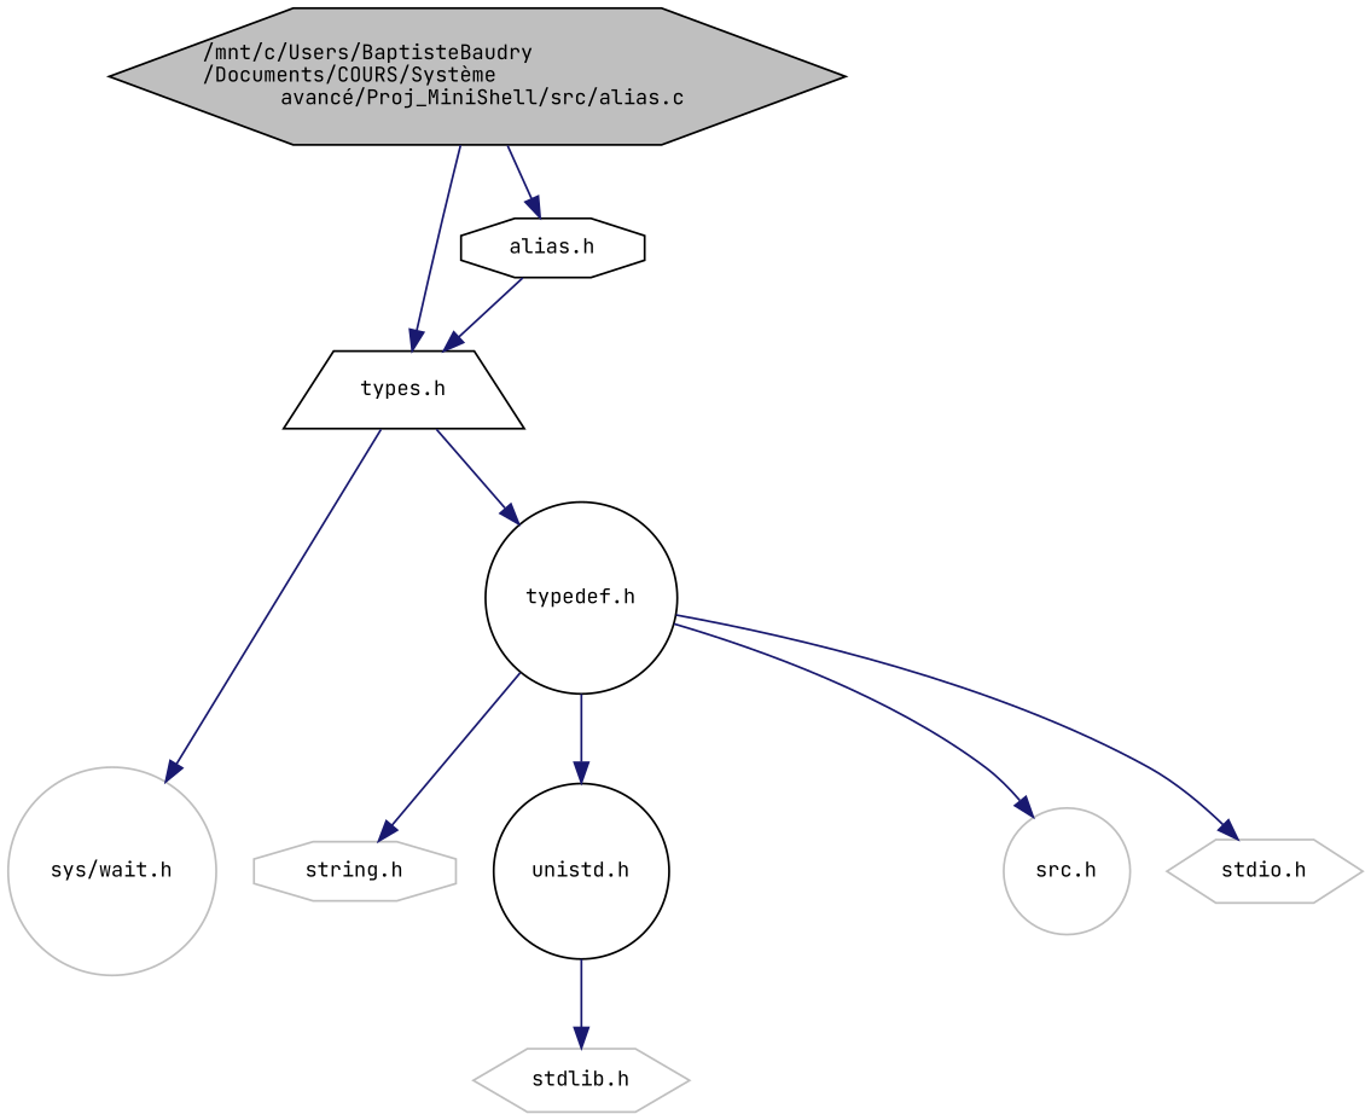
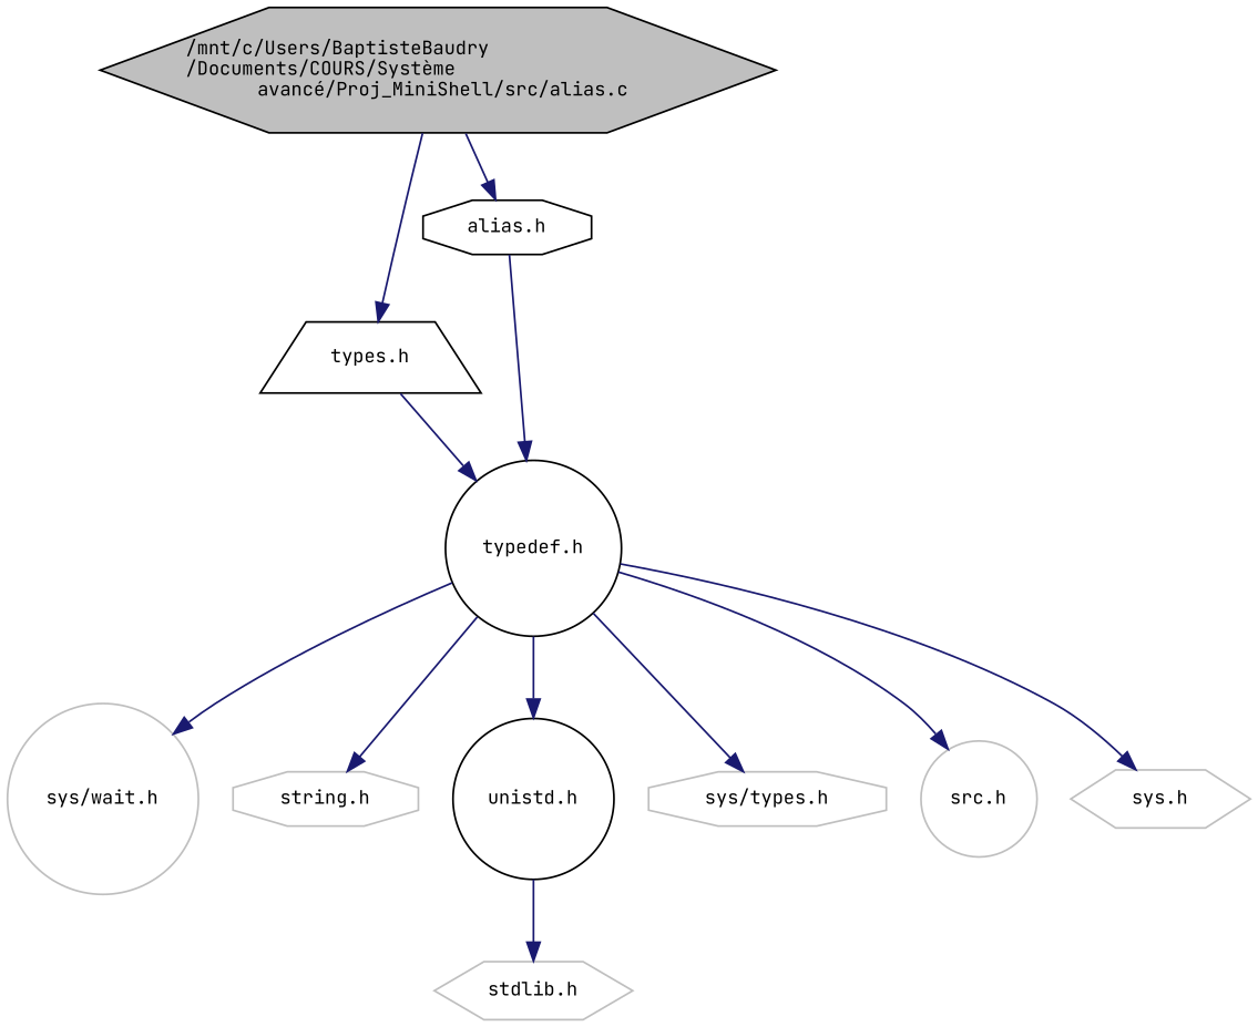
  digraph {
    fontname="JetBrains Mono"
    node [color=grey75 fillcolor=white fontname="JetBrains Mono" fontsize=10 shape=circle style=filled]
    edge [color=midnightblue fontname="JetBrains Mono" fontsize=10 labelfontname=Helvetica labelfontsize=10 style=solid]
    n1 [color=black fillcolor=grey75 fontcolor=black height=0.2 label="/mnt/c/Users/BaptisteBaudry\l/Documents/COURS/Système\l avancé/Proj_MiniShell/src/alias.c" shape=hexagon width=0.4]
    n2 [color=black height=0.2 label="alias.h" shape=octagon width=0.4]
    n3 [color=black height=0.2 label="types.h" shape=trapezium width=0.4]
    n4 [color=black height=0.2 label="typedef.h" width=0.4]
-   n5 [height=0.2 label="stdio.h" shape=hexagon width=0.4]
+   n5 [height=0.2 label="sys.h" shape=hexagon width=0.4]
    n6 [height=0.2 label="string.h" shape=octagon width=0.4]
    n7 [color=black height=0.2 label="unistd.h" width=0.4]
+   n8 [height=0.2 label="sys/types.h" shape=octagon width=0.4]
    n9 [height=0.2 label="sys/wait.h" width=0.4]
    n10 [height=0.2 label="src.h" width=0.4]
    n11 [height=0.2 label="stdlib.h" shape=hexagon width=0.4]
    n1 -> n2
    n1 -> n3
-   n2 -> n3
+   n2 -> n4
    n3 -> n4
    n4 -> n5
    n4 -> n6
    n4 -> n7
-   n3 -> n9
+   n4 -> n8
+   n4 -> n9
    n4 -> n10
    n7 -> n11
  }
